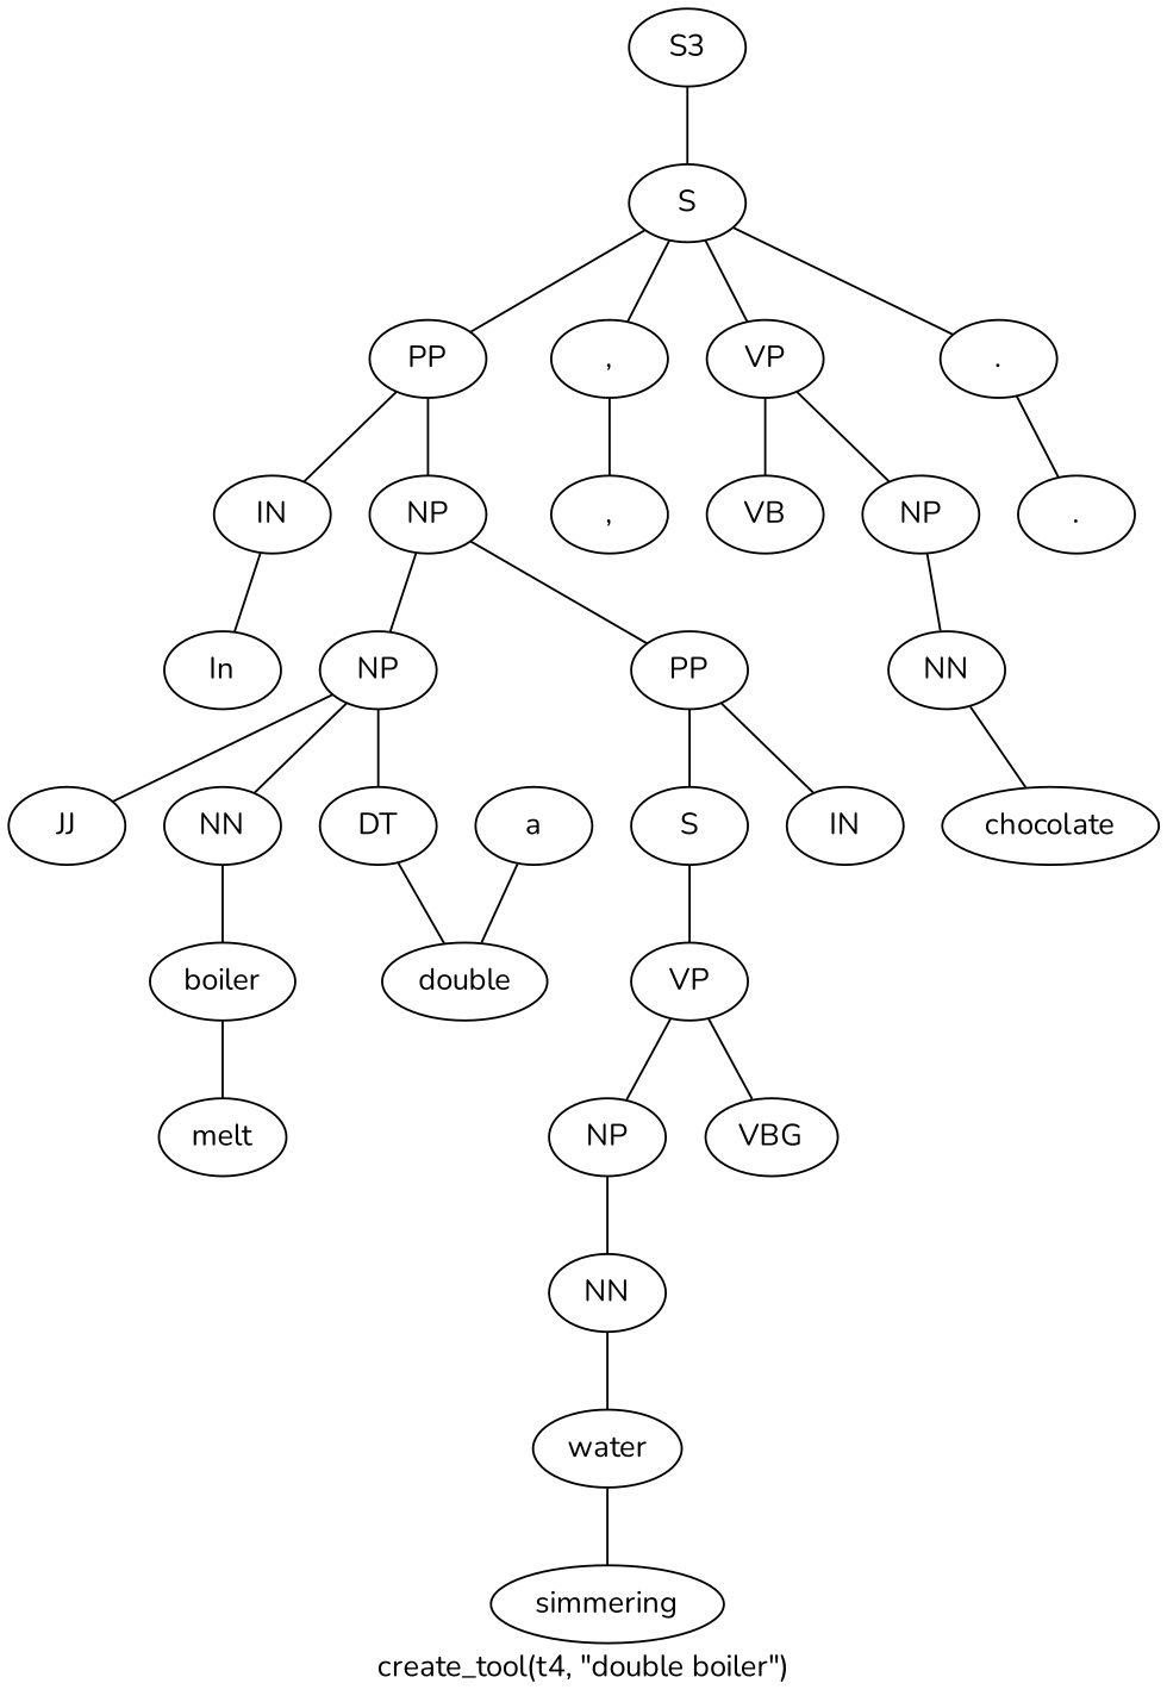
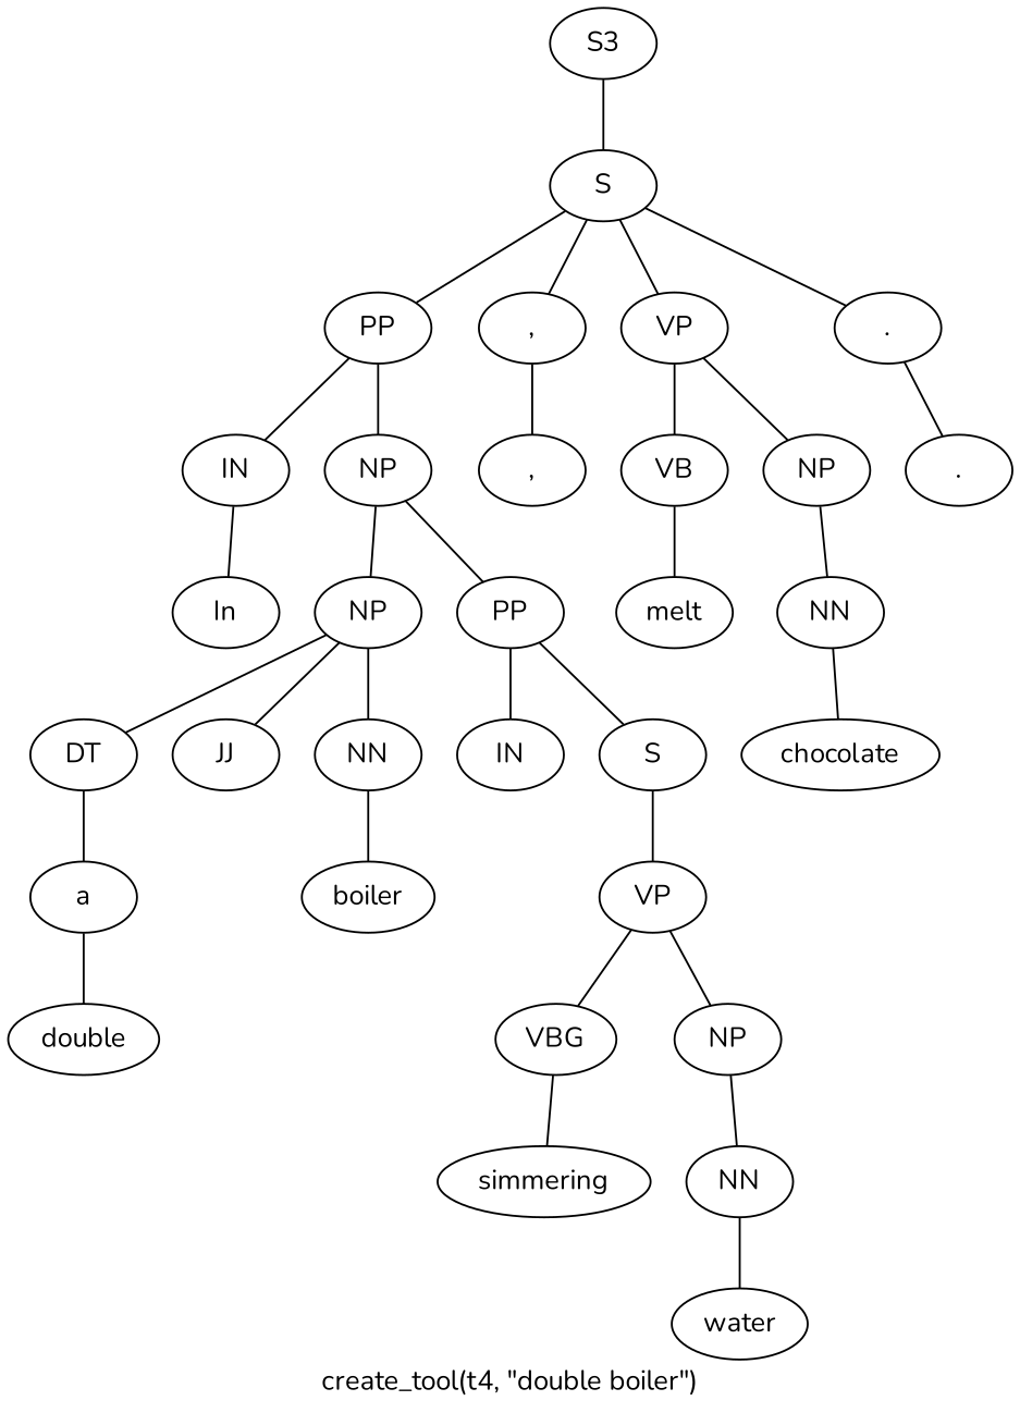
  graph {
    fontname=Nunito
    label="create_tool(t4, \"double boiler\")"
    node [fontname=Nunito]
    edge [fontname=Nunito]
    n1 [label=S3]
    n2 [label=S]
    n3 [label=PP]
    n4 [label=","]
    n5 [label=VP]
    n6 [label="."]
    n7 [label=IN]
    n8 [label=NP]
    n9 [label=","]
    n10 [label=VB]
    n11 [label=NP]
    n12 [label="."]
    n13 [label=In]
    n14 [label=NP]
    n15 [label=PP]
    n16 [label=DT]
    n17 [label=JJ]
    n18 [label=NN]
    n19 [label=IN]
    n20 [label=S]
    n21 [label=a]
    n22 [label=boiler]
    n23 [label=double]
    n24 [label=VP]
    n25 [label=VBG]
    n26 [label=NP]
    n27 [label=simmering]
    n28 [label=NN]
    n29 [label=water]
    n30 [label=melt]
    n31 [label=NN]
    n32 [label=chocolate]
    n1 -- n2
    n2 -- n3
    n2 -- n4
    n2 -- n5
    n2 -- n6
    n3 -- n7
    n3 -- n8
    n4 -- n9
    n5 -- n10
    n5 -- n11
    n6 -- n12
    n7 -- n13
    n8 -- n14
    n8 -- n15
-   n22 -- n30
+   n10 -- n30
    n11 -- n31
    n14 -- n16
    n14 -- n17
    n14 -- n18
    n15 -- n19
    n15 -- n20
-   n16 -- n23
+   n16 -- n21
    n18 -- n22
    n20 -- n24
    n21 -- n23
    n24 -- n25
    n24 -- n26
-   n29 -- n27
+   n25 -- n27
    n26 -- n28
    n28 -- n29
    n31 -- n32
  }
